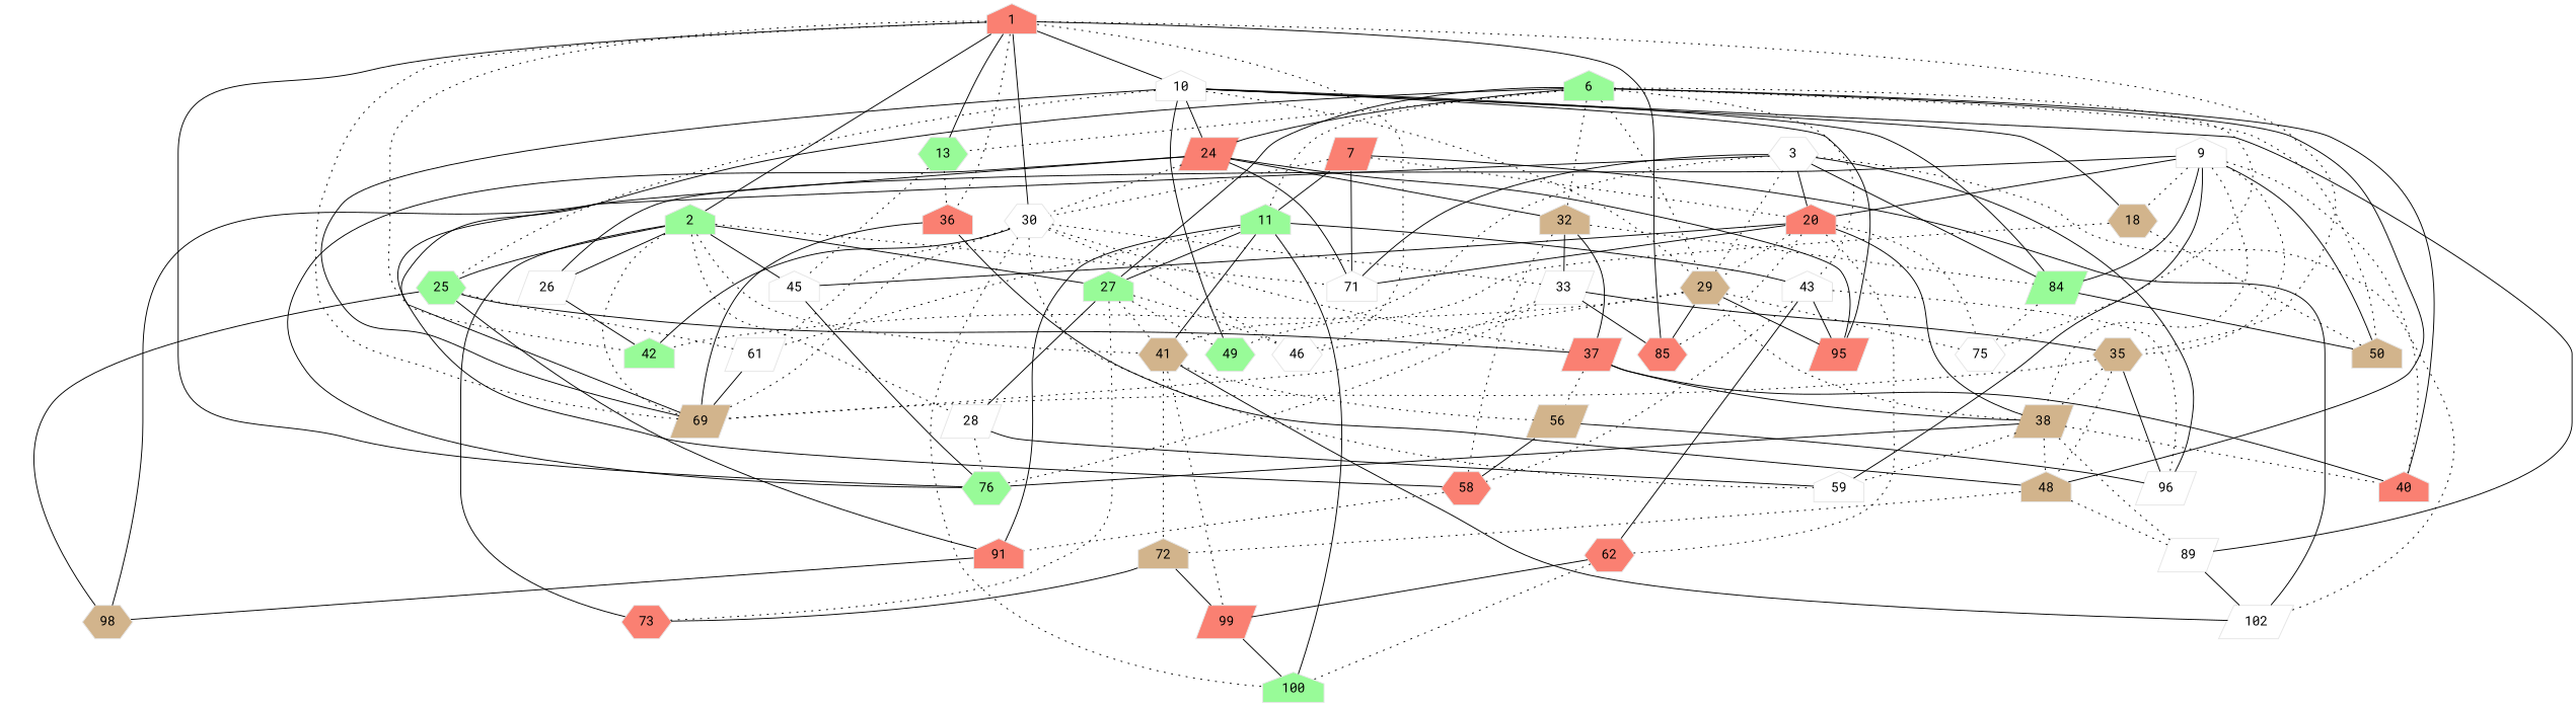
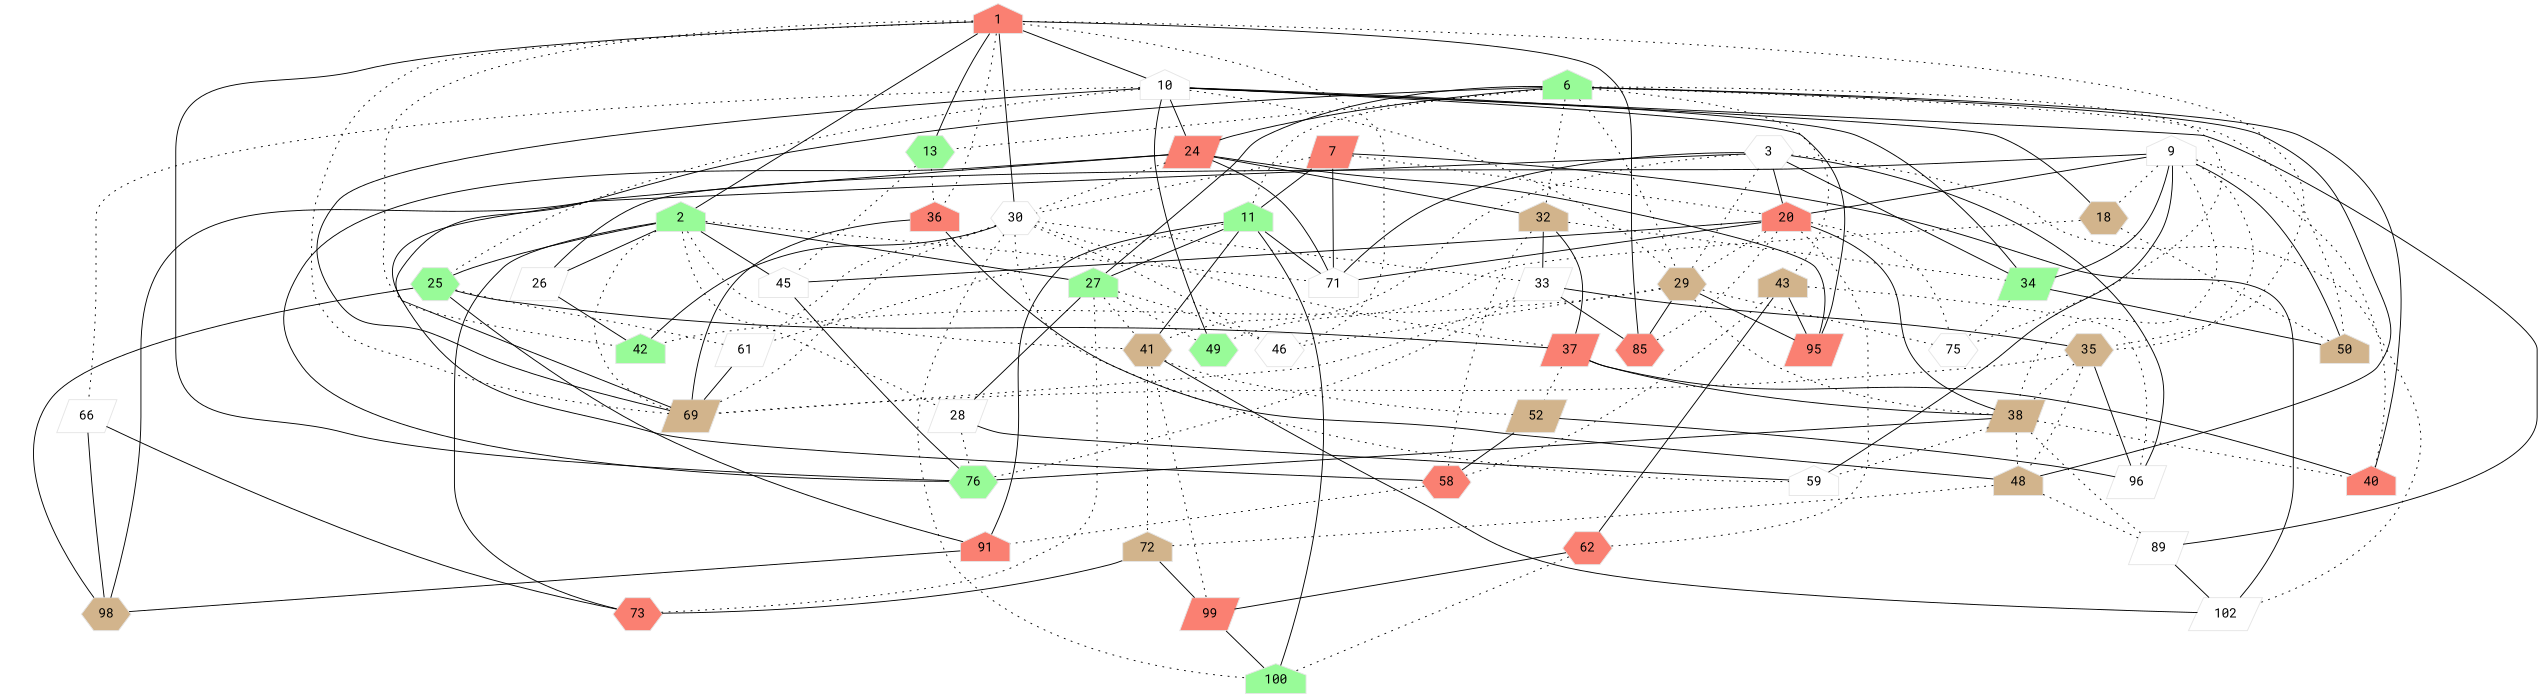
  graph {
    fontname="Roboto Mono"
    node [color=gray90 fillcolor=white fontname="Roboto Mono" shape=house style=filled]
    edge [fontname="Roboto Mono" style=solid]
    1 [fillcolor=salmon super="+19+17"]
    2 [fillcolor=palegreen super="+93+4"]
    10 [super="+21+14"]
    13 [fillcolor=palegreen shape=hexagon]
    30 [shape=hexagon super="+39"]
    35 [fillcolor=tan shape=hexagon super="+63"]
    36 [fillcolor=salmon]
    42 [fillcolor=palegreen]
    46 [shape=hexagon]
    69 [fillcolor=tan shape=parallelogram super="+105+108"]
    76 [fillcolor=palegreen shape=hexagon super="+80"]
    85 [fillcolor=salmon shape=hexagon]
    25 [fillcolor=palegreen shape=hexagon super="+82"]
    26 [shape=parallelogram]
    27 [fillcolor=palegreen super="+65"]
    28 [shape=parallelogram]
    41 [fillcolor=tan shape=hexagon super="+52"]
    45
    71 [super="+87"]
    73 [fillcolor=salmon shape=hexagon]
    49 [fillcolor=palegreen shape=hexagon]
    29 [fillcolor=tan shape=hexagon super="+79"]
-   34 [fillcolor=palegreen shape=parallelogram super="+90" label=84]
+   34 [fillcolor=palegreen shape=parallelogram super="+90"]
    24 [fillcolor=salmon shape=parallelogram super="+60"]
    18 [fillcolor=tan shape=hexagon]
+   66 [shape=parallelogram]
    89 [shape=parallelogram]
    95 [fillcolor=salmon shape=parallelogram]
    59
    61 [shape=parallelogram]
    100 [fillcolor=palegreen]
    37 [fillcolor=salmon shape=parallelogram super="+92"]
    33 [shape=parallelogram super="+111"]
    96 [shape=parallelogram]
    48 [fillcolor=tan super="+64"]
    38 [fillcolor=tan shape=parallelogram super="+47+86"]
    98 [fillcolor=tan shape=hexagon]
    91 [fillcolor=salmon]
    102 [shape=parallelogram]
-   56 [fillcolor=tan shape=parallelogram]
+   56 [fillcolor=tan shape=parallelogram label=52]
    72 [fillcolor=tan]
    99 [fillcolor=salmon shape=parallelogram]
    3 [shape=hexagon super="+97+5"]
    20 [fillcolor=salmon super="+104+31"]
    75 [shape=hexagon]
    62 [fillcolor=salmon shape=hexagon]
    50 [fillcolor=tan]
    6 [fillcolor=palegreen super="+8+53"]
    11 [fillcolor=palegreen super="+15+16"]
    32 [fillcolor=tan super="+57"]
    40 [fillcolor=salmon]
-   43 [super="+44"]
+   43 [fillcolor=tan super="+44"]
    58 [fillcolor=salmon shape=hexagon super="+67"]
    7 [fillcolor=salmon shape=parallelogram super="+54"]
    9 [super="+78+101+12"]
    1 -- 2
    1 -- 10
    1 -- 13
    1 -- 30 [weight=2]
    1 -- 35 [style=dotted]
    1 -- 36 [style=dotted]
    1 -- 42 [style=dotted]
    1 -- 46 [style=dotted]
    1 -- 69 [style=dotted]
    1 -- 76
    1 -- 85
    2 -- 69 [style=dotted]
    2 -- 25
    2 -- 26
    2 -- 27
    2 -- 28 [style=dotted]
    2 -- 41 [style=dotted]
    2 -- 45
    2 -- 71 [style=dotted]
    2 -- 73
    10 -- 69
    10 -- 25 [style=dotted]
    10 -- 49
    10 -- 29 [style=dotted]
    10 -- 34
    10 -- 24
    10 -- 18
+   10 -- 66 [style=dotted weight=2]
    10 -- 89
    10 -- 95
    13 -- 36 [style=dotted]
    13 -- 45 [style=dotted]
    30 -- 42
    30 -- 46 [style=dotted]
    30 -- 69 [style=dotted]
    30 -- 59 [style=dotted]
    30 -- 61 [style=dotted]
    30 -- 100 [style=dotted]
    30 -- 37 [style=dotted]
    30 -- 33 [style=dotted]
    35 -- 69 [style=dotted]
    35 -- 96
    35 -- 48 [style=dotted]
    35 -- 38 [style=dotted]
    36 -- 69
    36 -- 48
    25 -- 61 [style=dotted]
    25 -- 37
    25 -- 98
    25 -- 91
    26 -- 42
    27 -- 46 [style=dotted]
    27 -- 28
    27 -- 41 [style=dotted]
    27 -- 73 [style=dotted]
    27 -- 49 [style=dotted]
    28 -- 76 [style=dotted]
    28 -- 59
    41 -- 102
    41 -- 56 [style=dotted]
    41 -- 72 [style=dotted]
    41 -- 99 [style=dotted]
    45 -- 76
    29 -- 42 [style=dotted]
    29 -- 46 [style=dotted]
    29 -- 85
    29 -- 95
    29 -- 38 [style=dotted]
    29 -- 75 [style=dotted]
    34 -- 75 [style=dotted]
    34 -- 50
    24 -- 30 [style=dotted]
    24 -- 76
    24 -- 71
    24 -- 95
    24 -- 32
    24 -- 58
    18 -- 49 [style=dotted]
    18 -- 50 [style=dotted]
+   66 -- 73
+   66 -- 98
    89 -- 102
    61 -- 69
    37 -- 38
    37 -- 56 [style=dotted]
    37 -- 40
    33 -- 35
    33 -- 69 [style=dotted]
    33 -- 76 [style=dotted]
    33 -- 85
    48 -- 89 [style=dotted]
    48 -- 72 [style=dotted]
    38 -- 76
    38 -- 89 [style=dotted]
    38 -- 59 [style=dotted]
    38 -- 48 [style=dotted]
    38 -- 40 [style=dotted]
    91 -- 98
    56 -- 96
    56 -- 58
    72 -- 73
    72 -- 99
    99 -- 100
    3 -- 41 [style=dotted]
    3 -- 71
    3 -- 29 [style=dotted]
    3 -- 34
    3 -- 96
    3 -- 98
    3 -- 102 [style=dotted]
    3 -- 20
    20 -- 85 [style=dotted]
    20 -- 45
    20 -- 71
    20 -- 29 [style=dotted]
    20 -- 38
    20 -- 75 [style=dotted]
    20 -- 62 [style=dotted]
    62 -- 100 [style=dotted]
    62 -- 99
    6 -- 13 [style=dotted]
    6 -- 69
    6 -- 27
    6 -- 29 [style=dotted]
    6 -- 24
    6 -- 48
    6 -- 75 [style=dotted]
    6 -- 50 [style=dotted]
    6 -- 11 [style=dotted]
    6 -- 32 [style=dotted]
    6 -- 40
    6 -- 43 [style=dotted]
    11 -- 27
    11 -- 41
    11 -- 61 [style=dotted]
    11 -- 100
    11 -- 91
-   11 -- 43
+   11 -- 71
    32 -- 34 [style=dotted]
    32 -- 37
    32 -- 33
    32 -- 58 [style=dotted]
    43 -- 95
    43 -- 96 [style=dotted]
    43 -- 62
    43 -- 58 [style=dotted]
    58 -- 91 [style=dotted]
    7 -- 30 [style=dotted]
    7 -- 71
    7 -- 102
    7 -- 20 [style=dotted]
    7 -- 11
    9 -- 35 [style=dotted]
    9 -- 26 [weight=2]
    9 -- 34
    9 -- 18 [style=dotted]
    9 -- 59
    9 -- 38 [style=dotted]
    9 -- 20
    9 -- 50
    9 -- 40 [style=dotted]
  }
